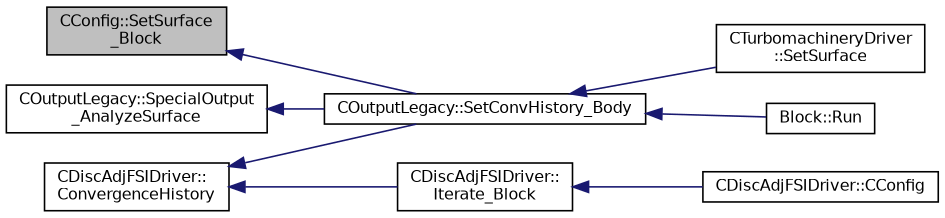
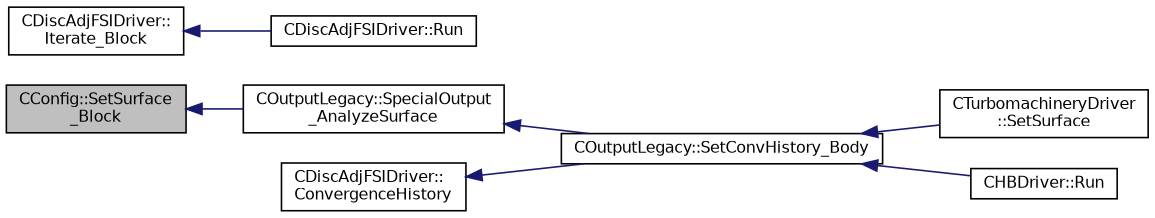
  digraph {
    rankdir=LR
    node [color=black fillcolor=white fontname=Helvetica fontsize=10 shape=record style=filled]
    edge [color=midnightblue dir=back fontname=Helvetica fontsize=10 labelfontname=Helvetica labelfontsize=10 style=solid]
    n1 [fillcolor=grey75 fontcolor=black height=0.2 label="CConfig::SetSurface\l_Block" width=0.4]
    n2 [height=0.2 label="COutputLegacy::SpecialOutput\l_AnalyzeSurface" width=0.4]
    n3 [height=0.2 label="COutputLegacy::SetConvHistory_Body" width=0.4]
    n4 [height=0.2 label="CTurbomachineryDriver\l::SetSurface" width=0.4]
-   n5 [height=0.2 label="Block::Run" width=0.4]
+   n5 [height=0.2 label="CHBDriver::Run" width=0.4]
    n6 [height=0.2 label="CDiscAdjFSIDriver::\lConvergenceHistory" width=0.4]
    n7 [height=0.2 label="CDiscAdjFSIDriver::\lIterate_Block" width=0.4]
-   n8 [height=0.2 label="CDiscAdjFSIDriver::CConfig" width=0.4]
-   n1 -> n3
+   n8 [height=0.2 label="CDiscAdjFSIDriver::Run" width=0.4]
+   n1 -> n2
    n2 -> n3
    n3 -> n4
    n3 -> n5
    n6 -> n3
-   n6 -> n7
    n7 -> n8
  }
